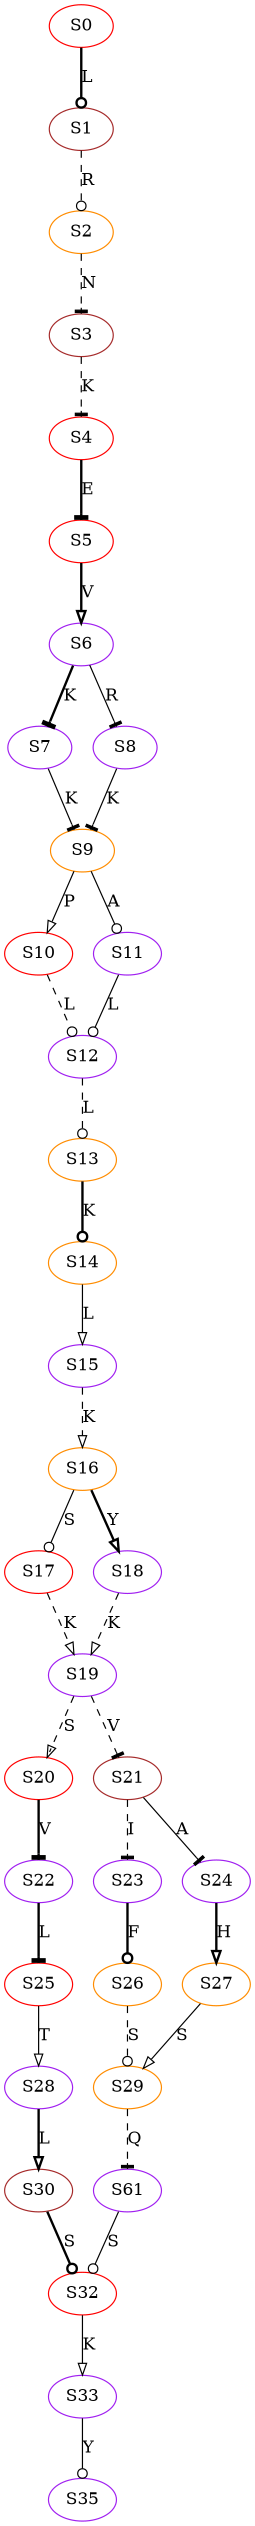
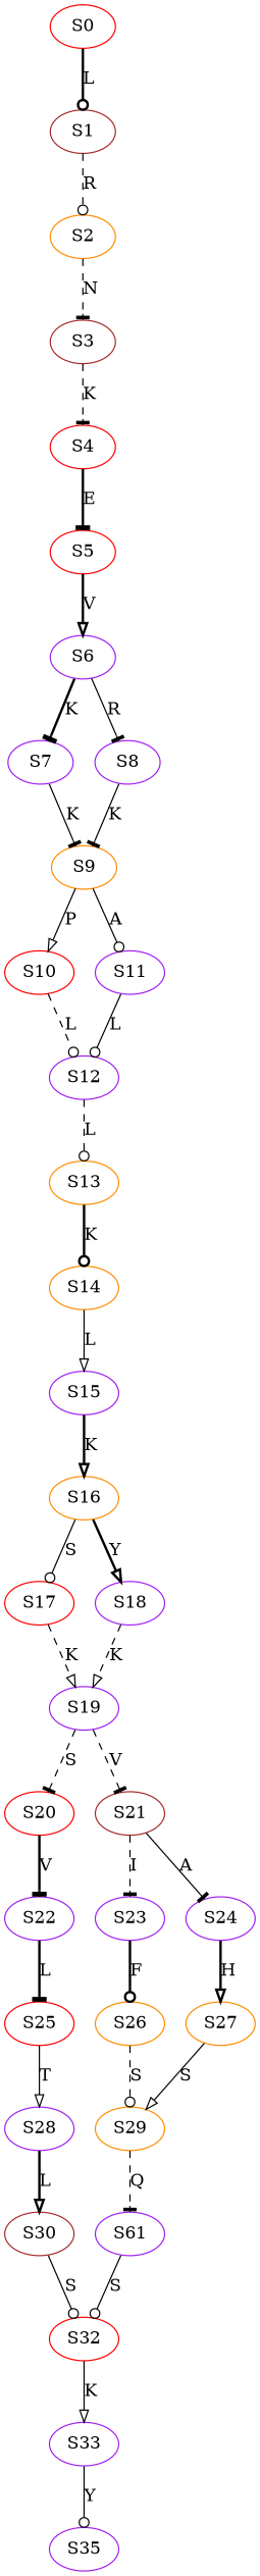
  strict digraph {
    node [color=purple]
    edge [arrowhead=tee style=solid]
    S0 [color=red]
    S1 [color=brown]
    S2 [color=darkorange]
    S3 [color=brown]
    S4 [color=red]
    S5 [color=red]
    S6
    S7
    S8
    S9 [color=darkorange]
    S10 [color=red]
    S11
    S12
    S13 [color=darkorange]
    S14 [color=darkorange]
    S15
    S16 [color=darkorange]
    S17 [color=red]
    S18
    S19
    S20 [color=red]
    S21 [color=brown]
    S22
    S23
    S24
    S25 [color=red]
    S26 [color=darkorange]
    S27 [color=darkorange]
    S28
    S29 [color=darkorange]
    S30 [color=brown]
    n32 [label=S61]
    S32 [color=red]
    S33
    S35
    S0 -> S1 [arrowhead=odot label=L style=bold]
    S1 -> S2 [arrowhead=odot label=R style=dashed]
    S2 -> S3 [label=N style=dashed]
    S3 -> S4 [label=K style=dashed]
    S4 -> S5 [label=E style=bold]
    S5 -> S6 [arrowhead=onormal label=V style=bold]
    S6 -> S7 [label=K style=bold]
    S6 -> S8 [label=R]
    S7 -> S9 [label=K]
    S8 -> S9 [label=K]
    S9 -> S10 [arrowhead=onormal label=P]
    S9 -> S11 [arrowhead=odot label=A]
    S10 -> S12 [arrowhead=odot label=L style=dashed]
    S11 -> S12 [arrowhead=odot label=L]
    S12 -> S13 [arrowhead=odot label=L style=dashed]
    S13 -> S14 [arrowhead=odot label=K style=bold]
    S14 -> S15 [arrowhead=onormal label=L]
-   S15 -> S16 [arrowhead=onormal label=K style=dashed]
+   S15 -> S16 [arrowhead=onormal label=K style=bold]
    S16 -> S17 [arrowhead=odot label=S]
    S16 -> S18 [arrowhead=onormal label=Y style=bold]
    S17 -> S19 [arrowhead=onormal label=K style=dashed]
    S18 -> S19 [arrowhead=onormal label=K style=dashed]
-   S19 -> S20 [arrowhead=onormal label=S style=dashed]
+   S19 -> S20 [label=S style=dashed]
    S19 -> S21 [label=V style=dashed]
    S20 -> S22 [label=V style=bold]
    S21 -> S23 [label=I style=dashed]
    S21 -> S24 [label=A]
    S22 -> S25 [label=L style=bold]
    S23 -> S26 [arrowhead=odot label=F style=bold]
    S24 -> S27 [arrowhead=onormal label=H style=bold]
    S25 -> S28 [arrowhead=onormal label=T]
    S26 -> S29 [arrowhead=odot label=S style=dashed]
    S27 -> S29 [arrowhead=onormal label=S]
    S28 -> S30 [arrowhead=onormal label=L style=bold]
    S29 -> n32 [label=Q style=dashed]
-   S30 -> S32 [arrowhead=odot label=S style=bold]
+   S30 -> S32 [arrowhead=odot label=S]
    n32 -> S32 [arrowhead=odot label=S]
    S32 -> S33 [arrowhead=onormal label=K]
    S33 -> S35 [arrowhead=odot label=Y]
  }
